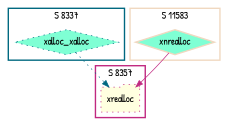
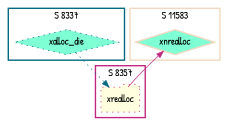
  digraph {
    fontname="Patrick Hand"
    node [fillcolor=aquamarine fontname="Patrick Hand" shape=diamond style="dotted,filled"]
    edge [fontname="Patrick Hand"]
-   n1 [color="#006880" label=xalloc_xalloc]
+   n1 [color="#006880" label=xalloc_die]
    n2 [color="#F0D8C0" label=xnrealloc style="bold,filled"]
    n3 [color="#C02880" fillcolor=lightyellow label=xrealloc shape=folder]
    subgraph cluster_1 {
      color="#006880"
      label="S 8337"
      style=bold
      n1
    }
    subgraph cluster_2 {
      color="#F0D8C0"
      label="S 11583"
      style=bold
      n2
    }
    subgraph cluster_3 {
      color="#C02880"
      label="S 8357"
      style=bold
      n3
    }
    n1 -> n3 [color="#006880" style=dotted]
-   n2 -> n3 [color="#C02880" style=solid]
+   n3 -> n2 [color="#C02880" style=solid]
  }
